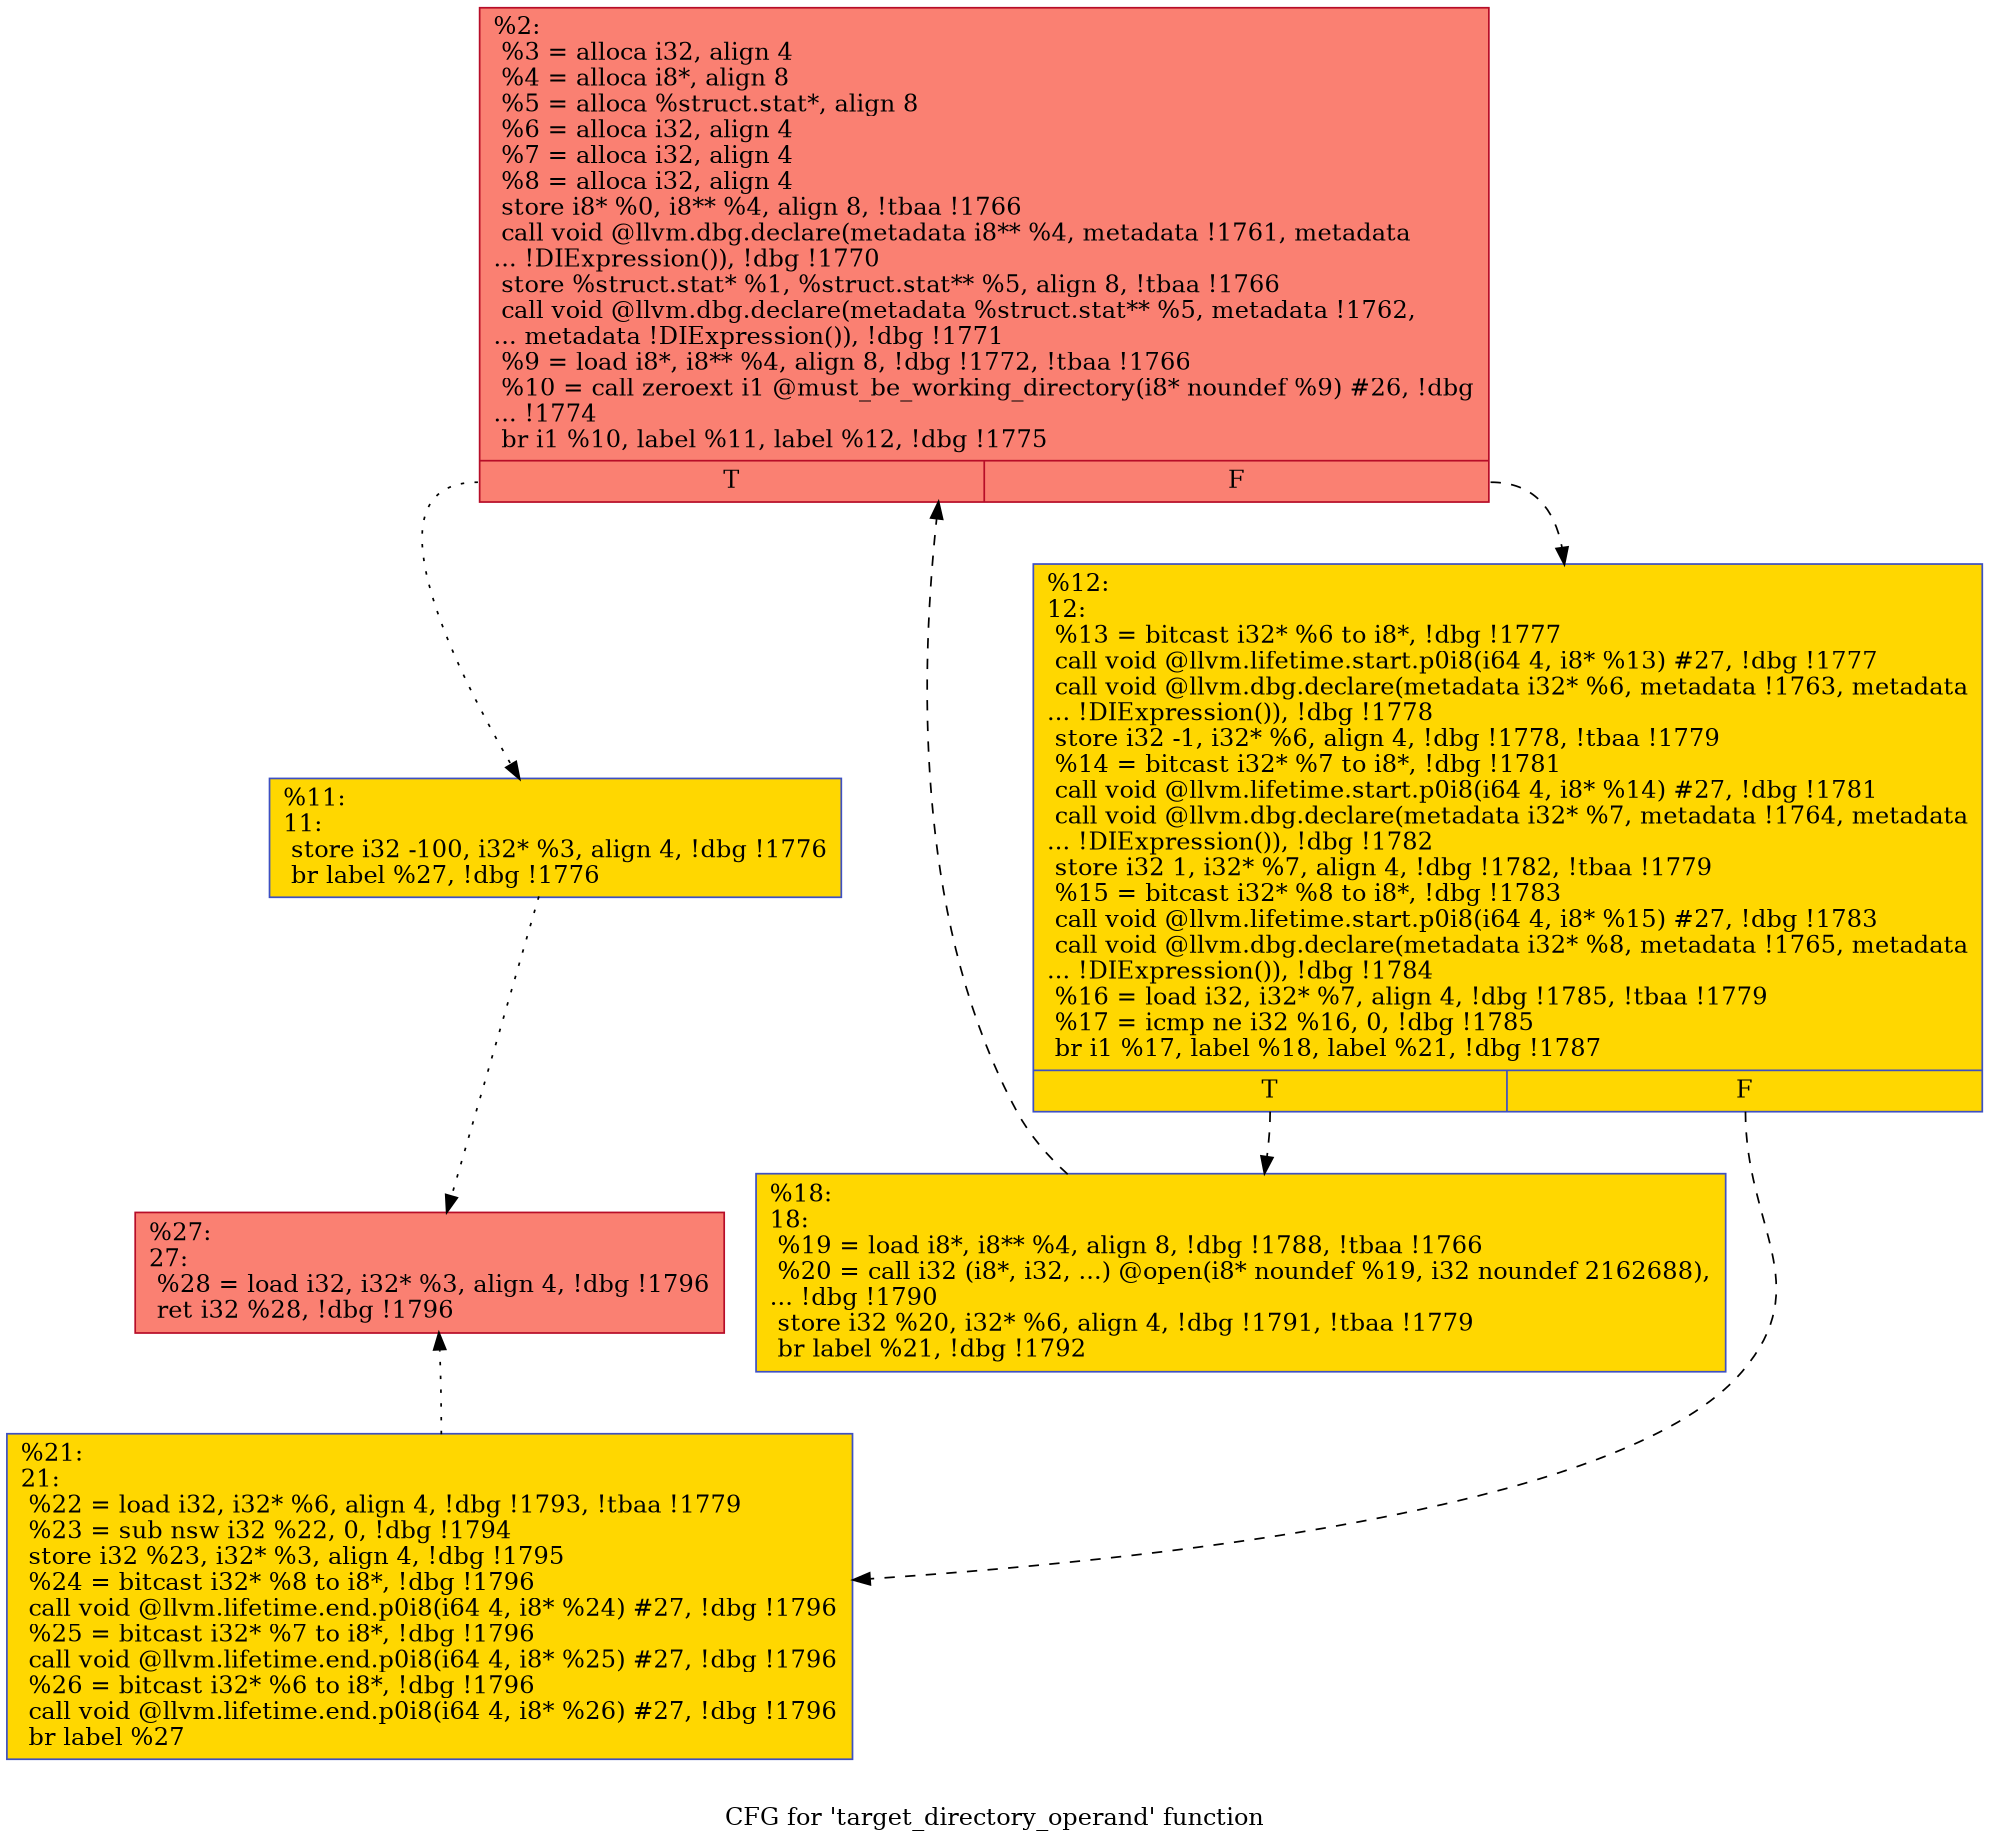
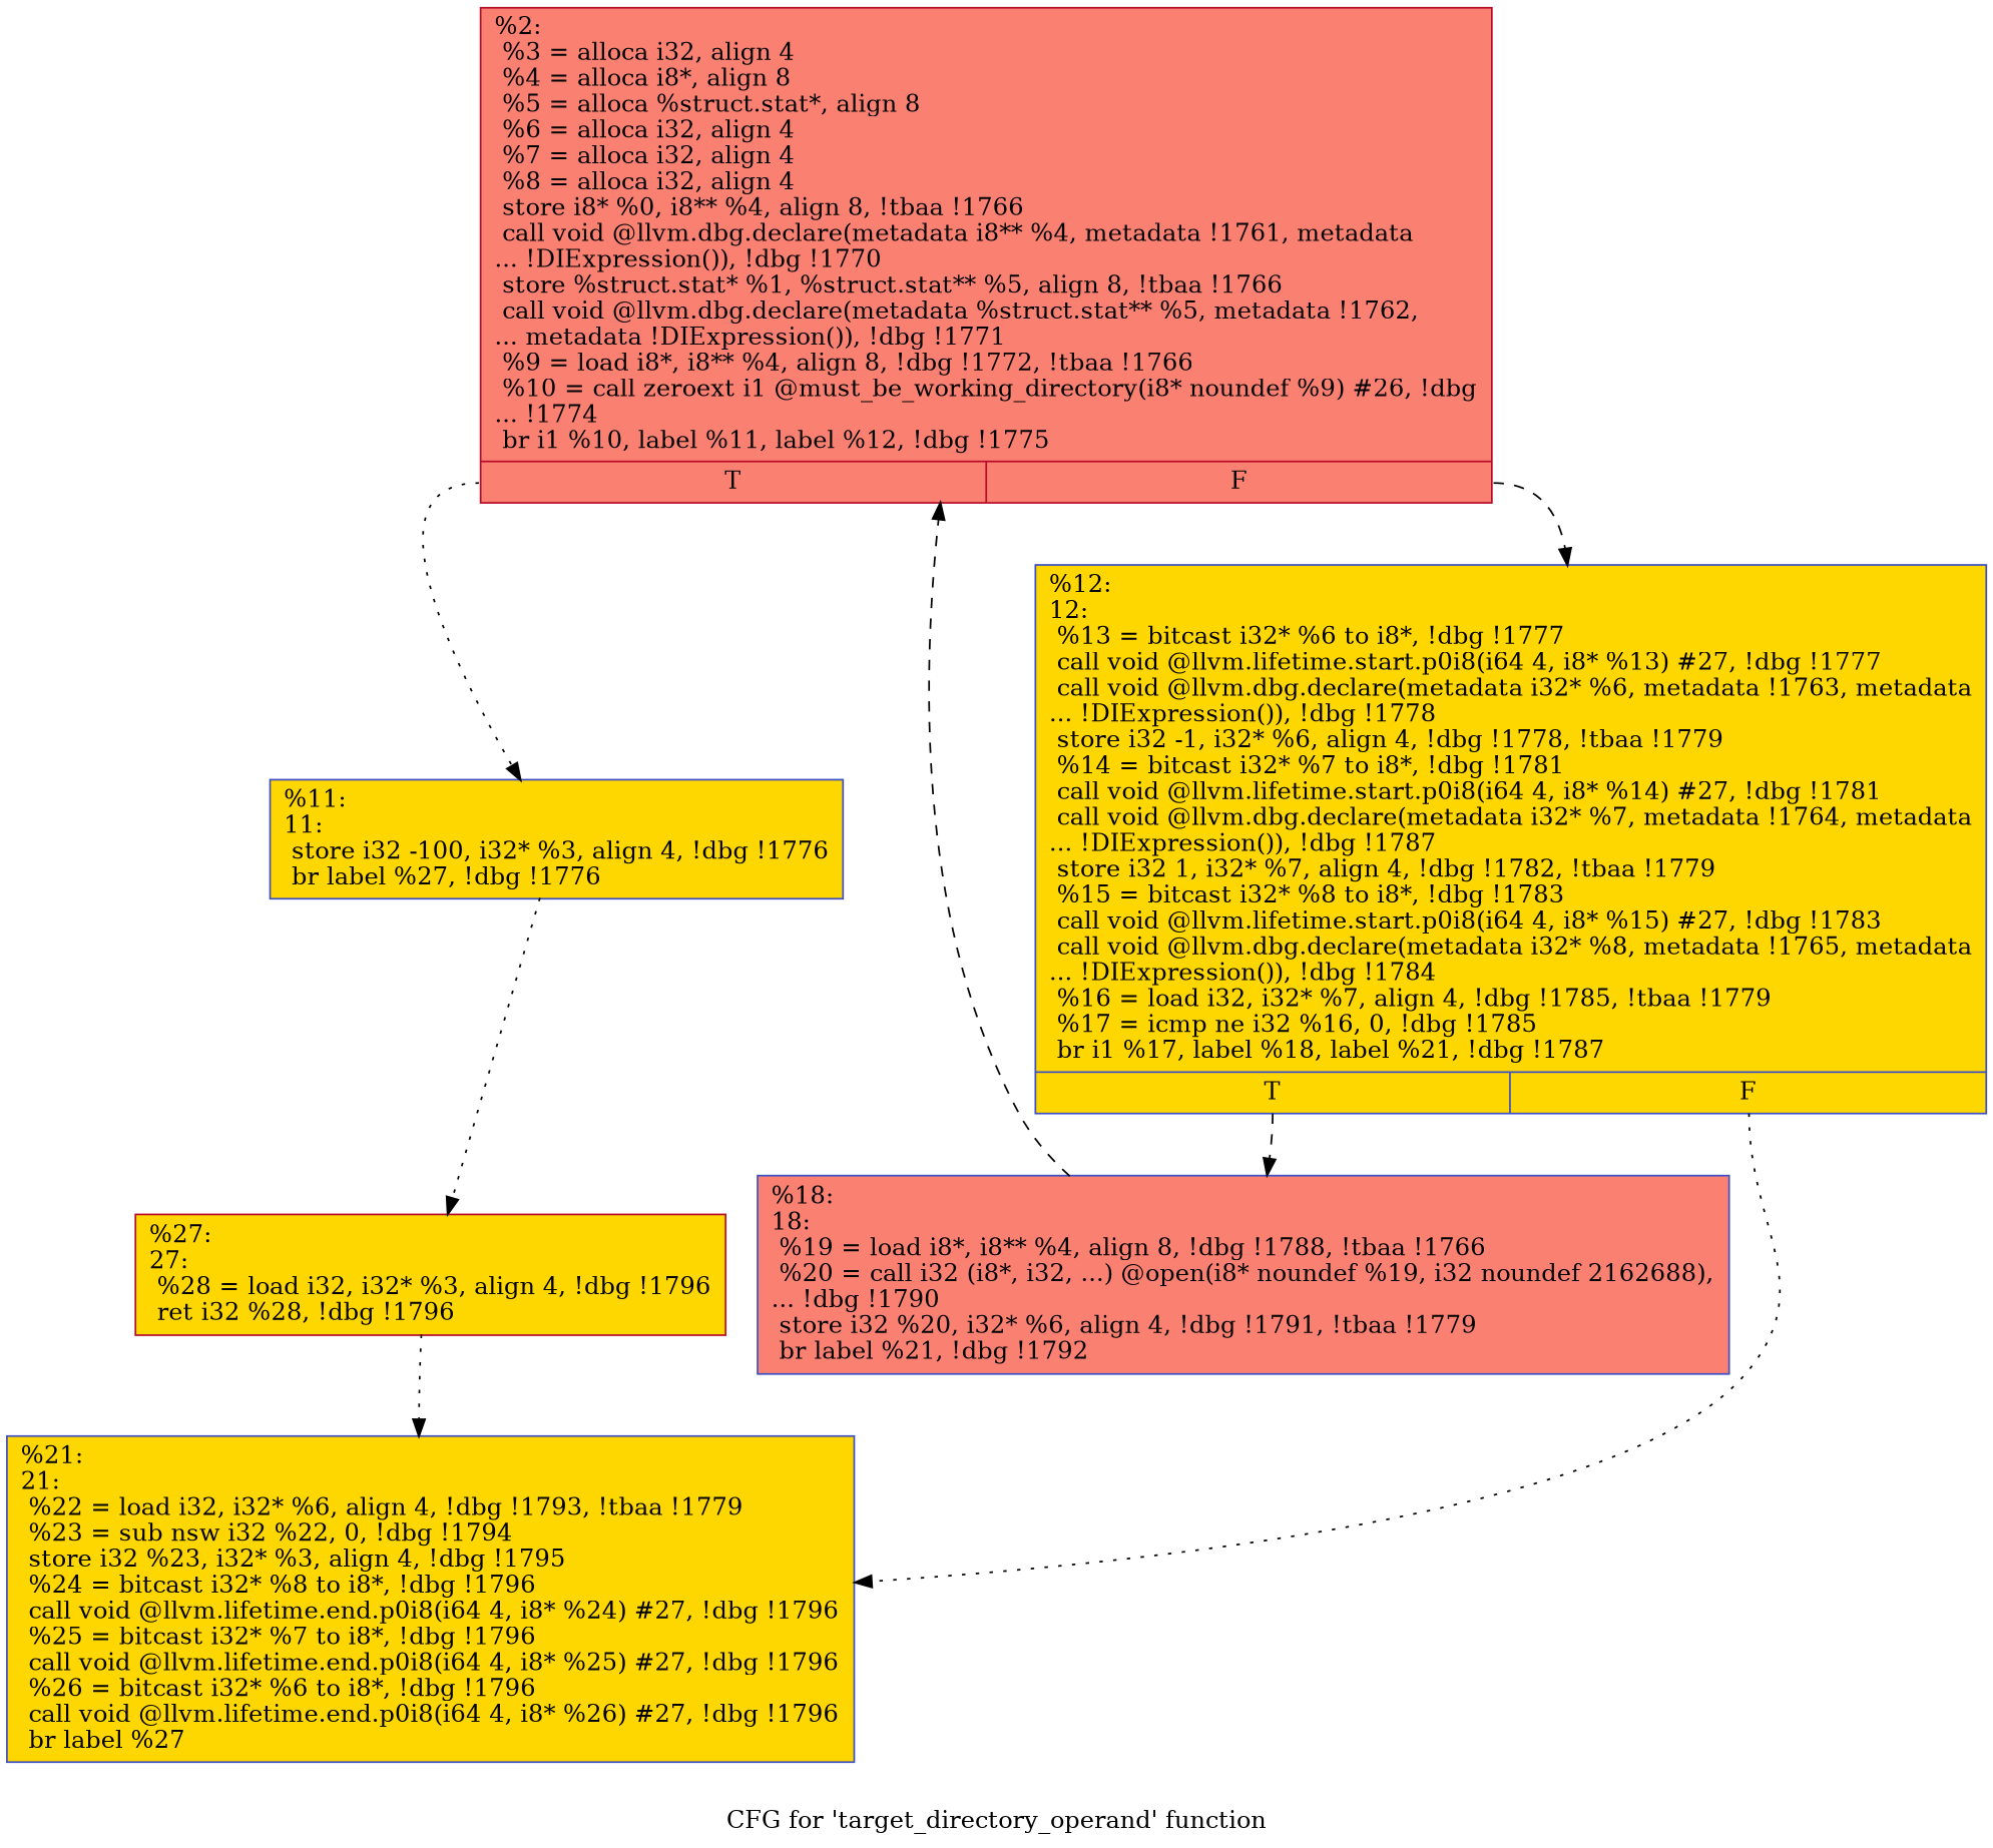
  digraph {
    label="CFG for 'target_directory_operand' function"
    node [color="#3d50c3ff" fillcolor=gold shape=record style=filled]
    edge [style=dotted]
    n1 [color="#b70d28ff" fillcolor=salmon label="{%2:\l  %3 = alloca i32, align 4\l  %4 = alloca i8*, align 8\l  %5 = alloca %struct.stat*, align 8\l  %6 = alloca i32, align 4\l  %7 = alloca i32, align 4\l  %8 = alloca i32, align 4\l  store i8* %0, i8** %4, align 8, !tbaa !1766\l  call void @llvm.dbg.declare(metadata i8** %4, metadata !1761, metadata\l... !DIExpression()), !dbg !1770\l  store %struct.stat* %1, %struct.stat** %5, align 8, !tbaa !1766\l  call void @llvm.dbg.declare(metadata %struct.stat** %5, metadata !1762,\l... metadata !DIExpression()), !dbg !1771\l  %9 = load i8*, i8** %4, align 8, !dbg !1772, !tbaa !1766\l  %10 = call zeroext i1 @must_be_working_directory(i8* noundef %9) #26, !dbg\l... !1774\l  br i1 %10, label %11, label %12, !dbg !1775\l|{<s0>T|<s1>F}}"]
    n2 [label="{%11:\l11:                                               \l  store i32 -100, i32* %3, align 4, !dbg !1776\l  br label %27, !dbg !1776\l}"]
-   n3 [label="{%12:\l12:                                               \l  %13 = bitcast i32* %6 to i8*, !dbg !1777\l  call void @llvm.lifetime.start.p0i8(i64 4, i8* %13) #27, !dbg !1777\l  call void @llvm.dbg.declare(metadata i32* %6, metadata !1763, metadata\l... !DIExpression()), !dbg !1778\l  store i32 -1, i32* %6, align 4, !dbg !1778, !tbaa !1779\l  %14 = bitcast i32* %7 to i8*, !dbg !1781\l  call void @llvm.lifetime.start.p0i8(i64 4, i8* %14) #27, !dbg !1781\l  call void @llvm.dbg.declare(metadata i32* %7, metadata !1764, metadata\l... !DIExpression()), !dbg !1782\l  store i32 1, i32* %7, align 4, !dbg !1782, !tbaa !1779\l  %15 = bitcast i32* %8 to i8*, !dbg !1783\l  call void @llvm.lifetime.start.p0i8(i64 4, i8* %15) #27, !dbg !1783\l  call void @llvm.dbg.declare(metadata i32* %8, metadata !1765, metadata\l... !DIExpression()), !dbg !1784\l  %16 = load i32, i32* %7, align 4, !dbg !1785, !tbaa !1779\l  %17 = icmp ne i32 %16, 0, !dbg !1785\l  br i1 %17, label %18, label %21, !dbg !1787\l|{<s0>T|<s1>F}}"]
-   n4 [color="#b70d28ff" fillcolor=salmon label="{%27:\l27:                                               \l  %28 = load i32, i32* %3, align 4, !dbg !1796\l  ret i32 %28, !dbg !1796\l}"]
-   n5 [label="{%18:\l18:                                               \l  %19 = load i8*, i8** %4, align 8, !dbg !1788, !tbaa !1766\l  %20 = call i32 (i8*, i32, ...) @open(i8* noundef %19, i32 noundef 2162688),\l... !dbg !1790\l  store i32 %20, i32* %6, align 4, !dbg !1791, !tbaa !1779\l  br label %21, !dbg !1792\l}"]
+   n3 [label="{%12:\l12:                                               \l  %13 = bitcast i32* %6 to i8*, !dbg !1777\l  call void @llvm.lifetime.start.p0i8(i64 4, i8* %13) #27, !dbg !1777\l  call void @llvm.dbg.declare(metadata i32* %6, metadata !1763, metadata\l... !DIExpression()), !dbg !1778\l  store i32 -1, i32* %6, align 4, !dbg !1778, !tbaa !1779\l  %14 = bitcast i32* %7 to i8*, !dbg !1781\l  call void @llvm.lifetime.start.p0i8(i64 4, i8* %14) #27, !dbg !1781\l  call void @llvm.dbg.declare(metadata i32* %7, metadata !1764, metadata\l... !DIExpression()), !dbg !1787\l  store i32 1, i32* %7, align 4, !dbg !1782, !tbaa !1779\l  %15 = bitcast i32* %8 to i8*, !dbg !1783\l  call void @llvm.lifetime.start.p0i8(i64 4, i8* %15) #27, !dbg !1783\l  call void @llvm.dbg.declare(metadata i32* %8, metadata !1765, metadata\l... !DIExpression()), !dbg !1784\l  %16 = load i32, i32* %7, align 4, !dbg !1785, !tbaa !1779\l  %17 = icmp ne i32 %16, 0, !dbg !1785\l  br i1 %17, label %18, label %21, !dbg !1787\l|{<s0>T|<s1>F}}"]
+   n4 [color="#b70d28ff" label="{%27:\l27:                                               \l  %28 = load i32, i32* %3, align 4, !dbg !1796\l  ret i32 %28, !dbg !1796\l}"]
+   n5 [fillcolor=salmon label="{%18:\l18:                                               \l  %19 = load i8*, i8** %4, align 8, !dbg !1788, !tbaa !1766\l  %20 = call i32 (i8*, i32, ...) @open(i8* noundef %19, i32 noundef 2162688),\l... !dbg !1790\l  store i32 %20, i32* %6, align 4, !dbg !1791, !tbaa !1779\l  br label %21, !dbg !1792\l}"]
    n6 [label="{%21:\l21:                                               \l  %22 = load i32, i32* %6, align 4, !dbg !1793, !tbaa !1779\l  %23 = sub nsw i32 %22, 0, !dbg !1794\l  store i32 %23, i32* %3, align 4, !dbg !1795\l  %24 = bitcast i32* %8 to i8*, !dbg !1796\l  call void @llvm.lifetime.end.p0i8(i64 4, i8* %24) #27, !dbg !1796\l  %25 = bitcast i32* %7 to i8*, !dbg !1796\l  call void @llvm.lifetime.end.p0i8(i64 4, i8* %25) #27, !dbg !1796\l  %26 = bitcast i32* %6 to i8*, !dbg !1796\l  call void @llvm.lifetime.end.p0i8(i64 4, i8* %26) #27, !dbg !1796\l  br label %27\l}"]
    n1 -> n2 [tailport=s0]
    n1 -> n3 [style=dashed tailport=s1]
    n2 -> n4
    n3 -> n5 [style=dashed tailport=s0]
-   n3 -> n6 [style=dashed tailport=s1]
+   n3 -> n6 [tailport=s1]
    n5 -> n1 [style=dashed]
-   n6 -> n4
+   n4 -> n6
  }
